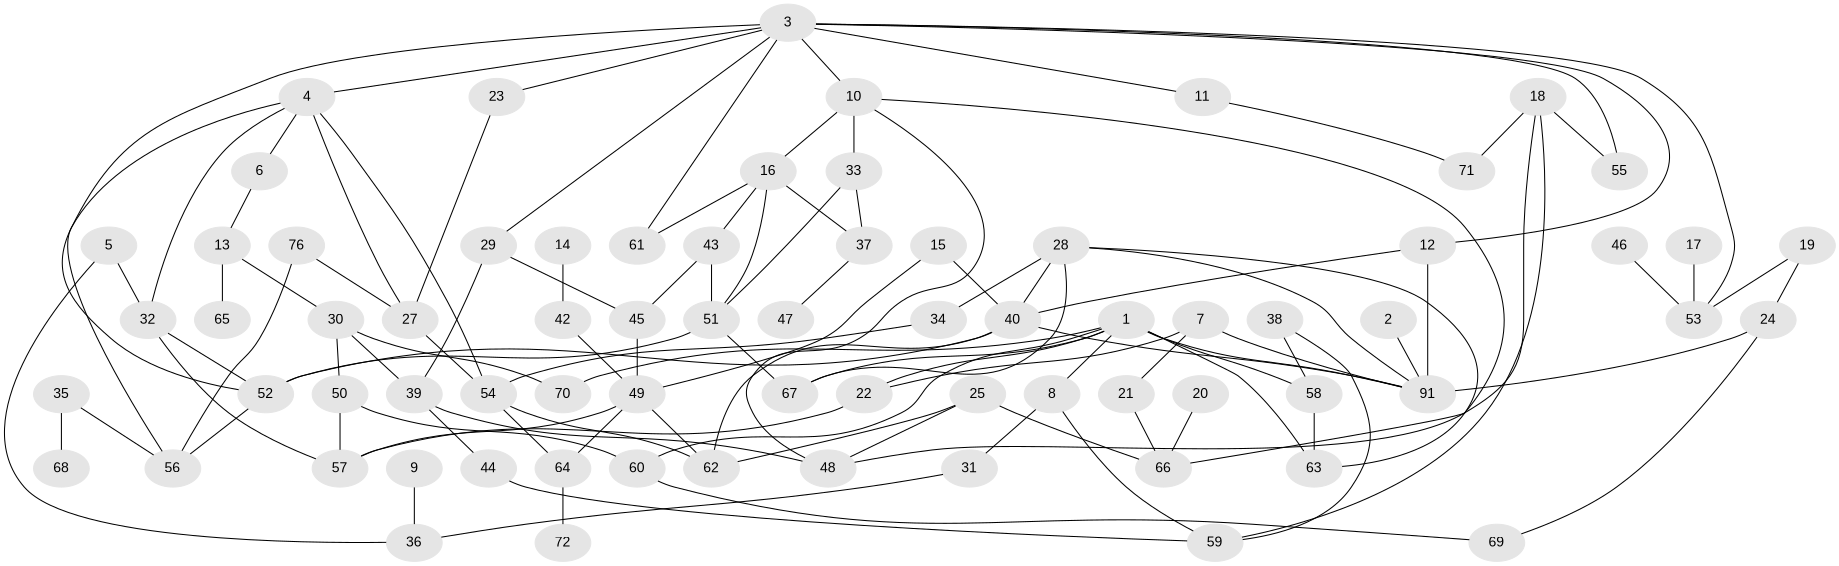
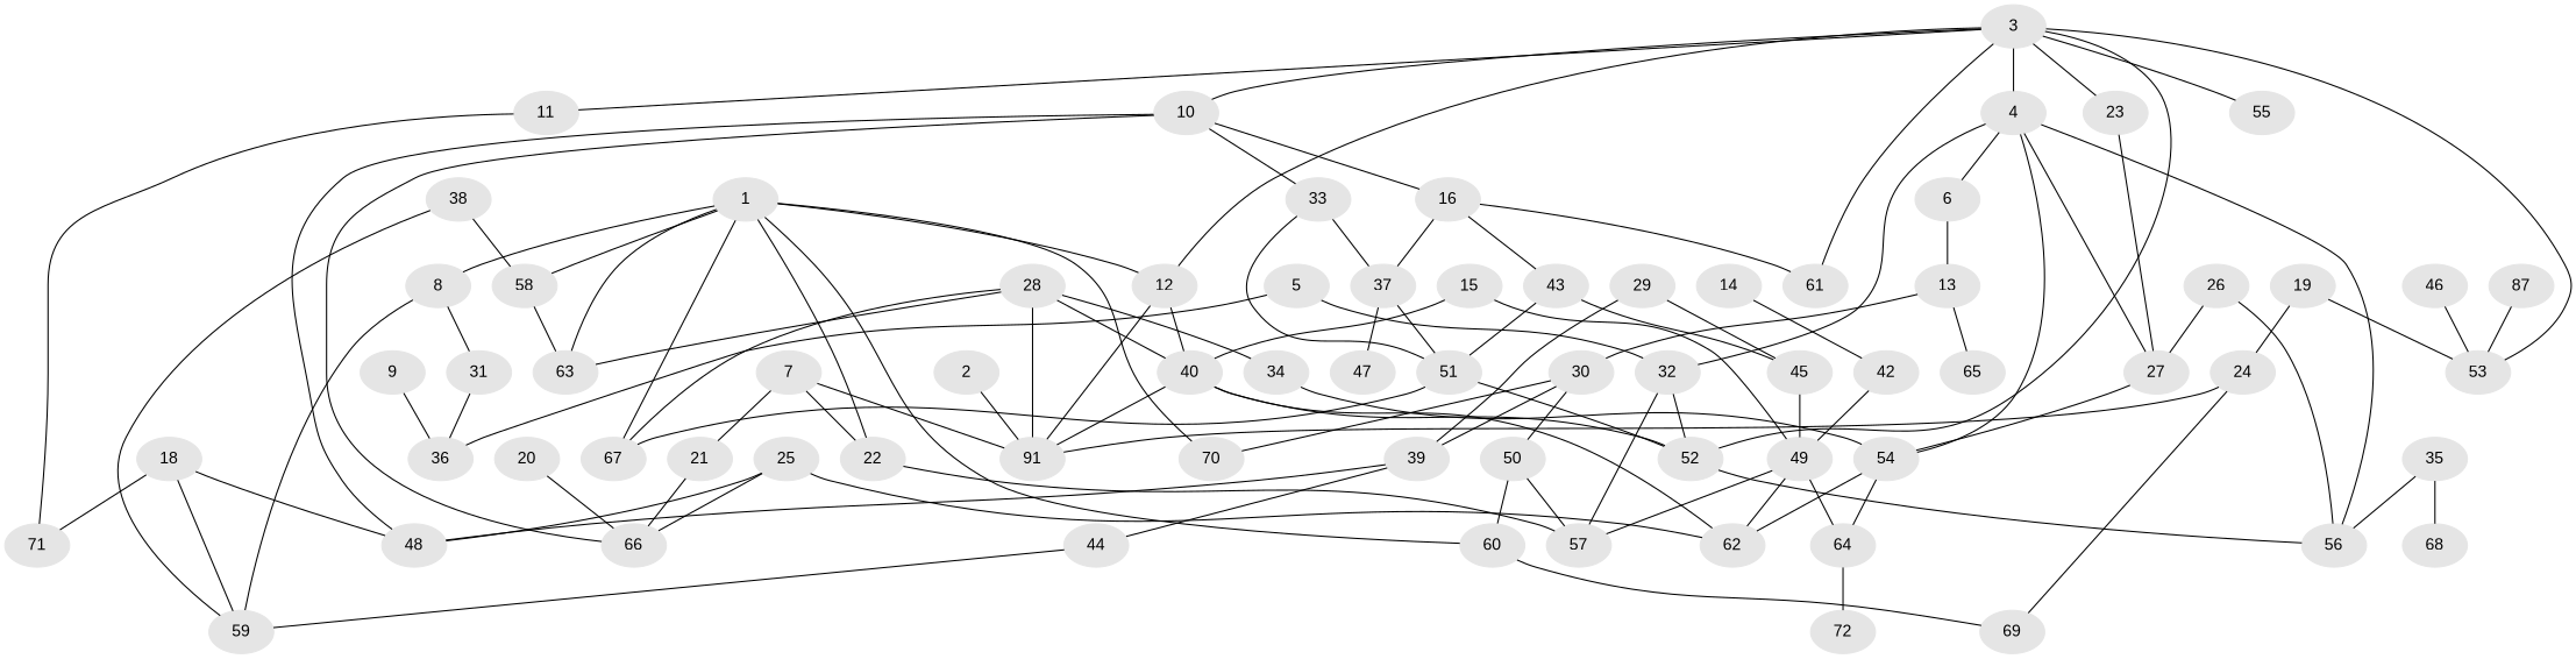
  graph {
    fontname="Liberation Sans"
    node [color=gray90 fontname="Liberation Sans" style=filled]
    edge [fontname="Liberation Sans" weight=1.0]
    1
    8
    22
    n4 [label=91]
    58
    60
    63
    67
    70
    31
    59
    57
    69
    2
    3
    4
    10
    11
    12
    23
    29
    52
    53
    55
    61
    6
    27
    32
    54
    56
    16
    33
    48
    66
    71
    40
    39
    45
    13
    62
    64
    5
    36
    30
    65
    7
    21
    9
    37
    43
    51
    50
    14
    42
    49
    15
    47
-   17
+   17 [label=87]
    18
    19
    24
    20
    25
-   26 [label=76]
+   26
    28
    34
    44
    46
    35
    68
    38
    72
    1 -- 8
    1 -- 22
-   1 -- n4
+   1 -- 12
    1 -- 58
    1 -- 60
    1 -- 63
    1 -- 67
    1 -- 70
    8 -- 31
    8 -- 59
    22 -- 57
    58 -- 63
    60 -- 69
    31 -- 36
    2 -- n4 [weight=2.0]
    3 -- 4
    3 -- 10
    3 -- 11
    3 -- 12
    3 -- 23
-   3 -- 29
    3 -- 52
    3 -- 53
    3 -- 55
    3 -- 61
    4 -- 6
    4 -- 27
    4 -- 32
    4 -- 54
    4 -- 56
    10 -- 16
    10 -- 33
    10 -- 48
    10 -- 66
    11 -- 71
    12 -- n4
    12 -- 40
    23 -- 27
    29 -- 39
    29 -- 45
    52 -- 56
    6 -- 13
    27 -- 54
    32 -- 57
    32 -- 52
    54 -- 62
    54 -- 64
    16 -- 61
    16 -- 37
    16 -- 43
-   16 -- 51
+   37 -- 51
    33 -- 37
    33 -- 51
    40 -- n4
    40 -- 52
    40 -- 62
    39 -- 48
    39 -- 44
    45 -- 49
    13 -- 30
    13 -- 65
    64 -- 72
    5 -- 32
    5 -- 36
    30 -- 70
    30 -- 39
    30 -- 50
    7 -- 22 [weight=2.0]
    7 -- n4
    7 -- 21
    21 -- 66
    9 -- 36
    37 -- 47
    43 -- 45
    43 -- 51
    51 -- 67 [weight=2.0]
    51 -- 52 [weight=2.0]
    50 -- 60
    50 -- 57
    14 -- 42
    42 -- 49 [weight=3.0]
    49 -- 57
    49 -- 62
    49 -- 64
    15 -- 40
    15 -- 49
    17 -- 53
    18 -- 59
-   18 -- 55
    18 -- 48
    18 -- 71
    19 -- 53
    19 -- 24
    24 -- n4
    24 -- 69
    20 -- 66
    25 -- 48
    25 -- 66
    25 -- 62
    26 -- 27
    26 -- 56
    28 -- n4
    28 -- 63
    28 -- 67
    28 -- 40 [weight=2.0]
    28 -- 34
    34 -- 54
    44 -- 59
    46 -- 53
    35 -- 56
    35 -- 68
    38 -- 58
    38 -- 59
  }
